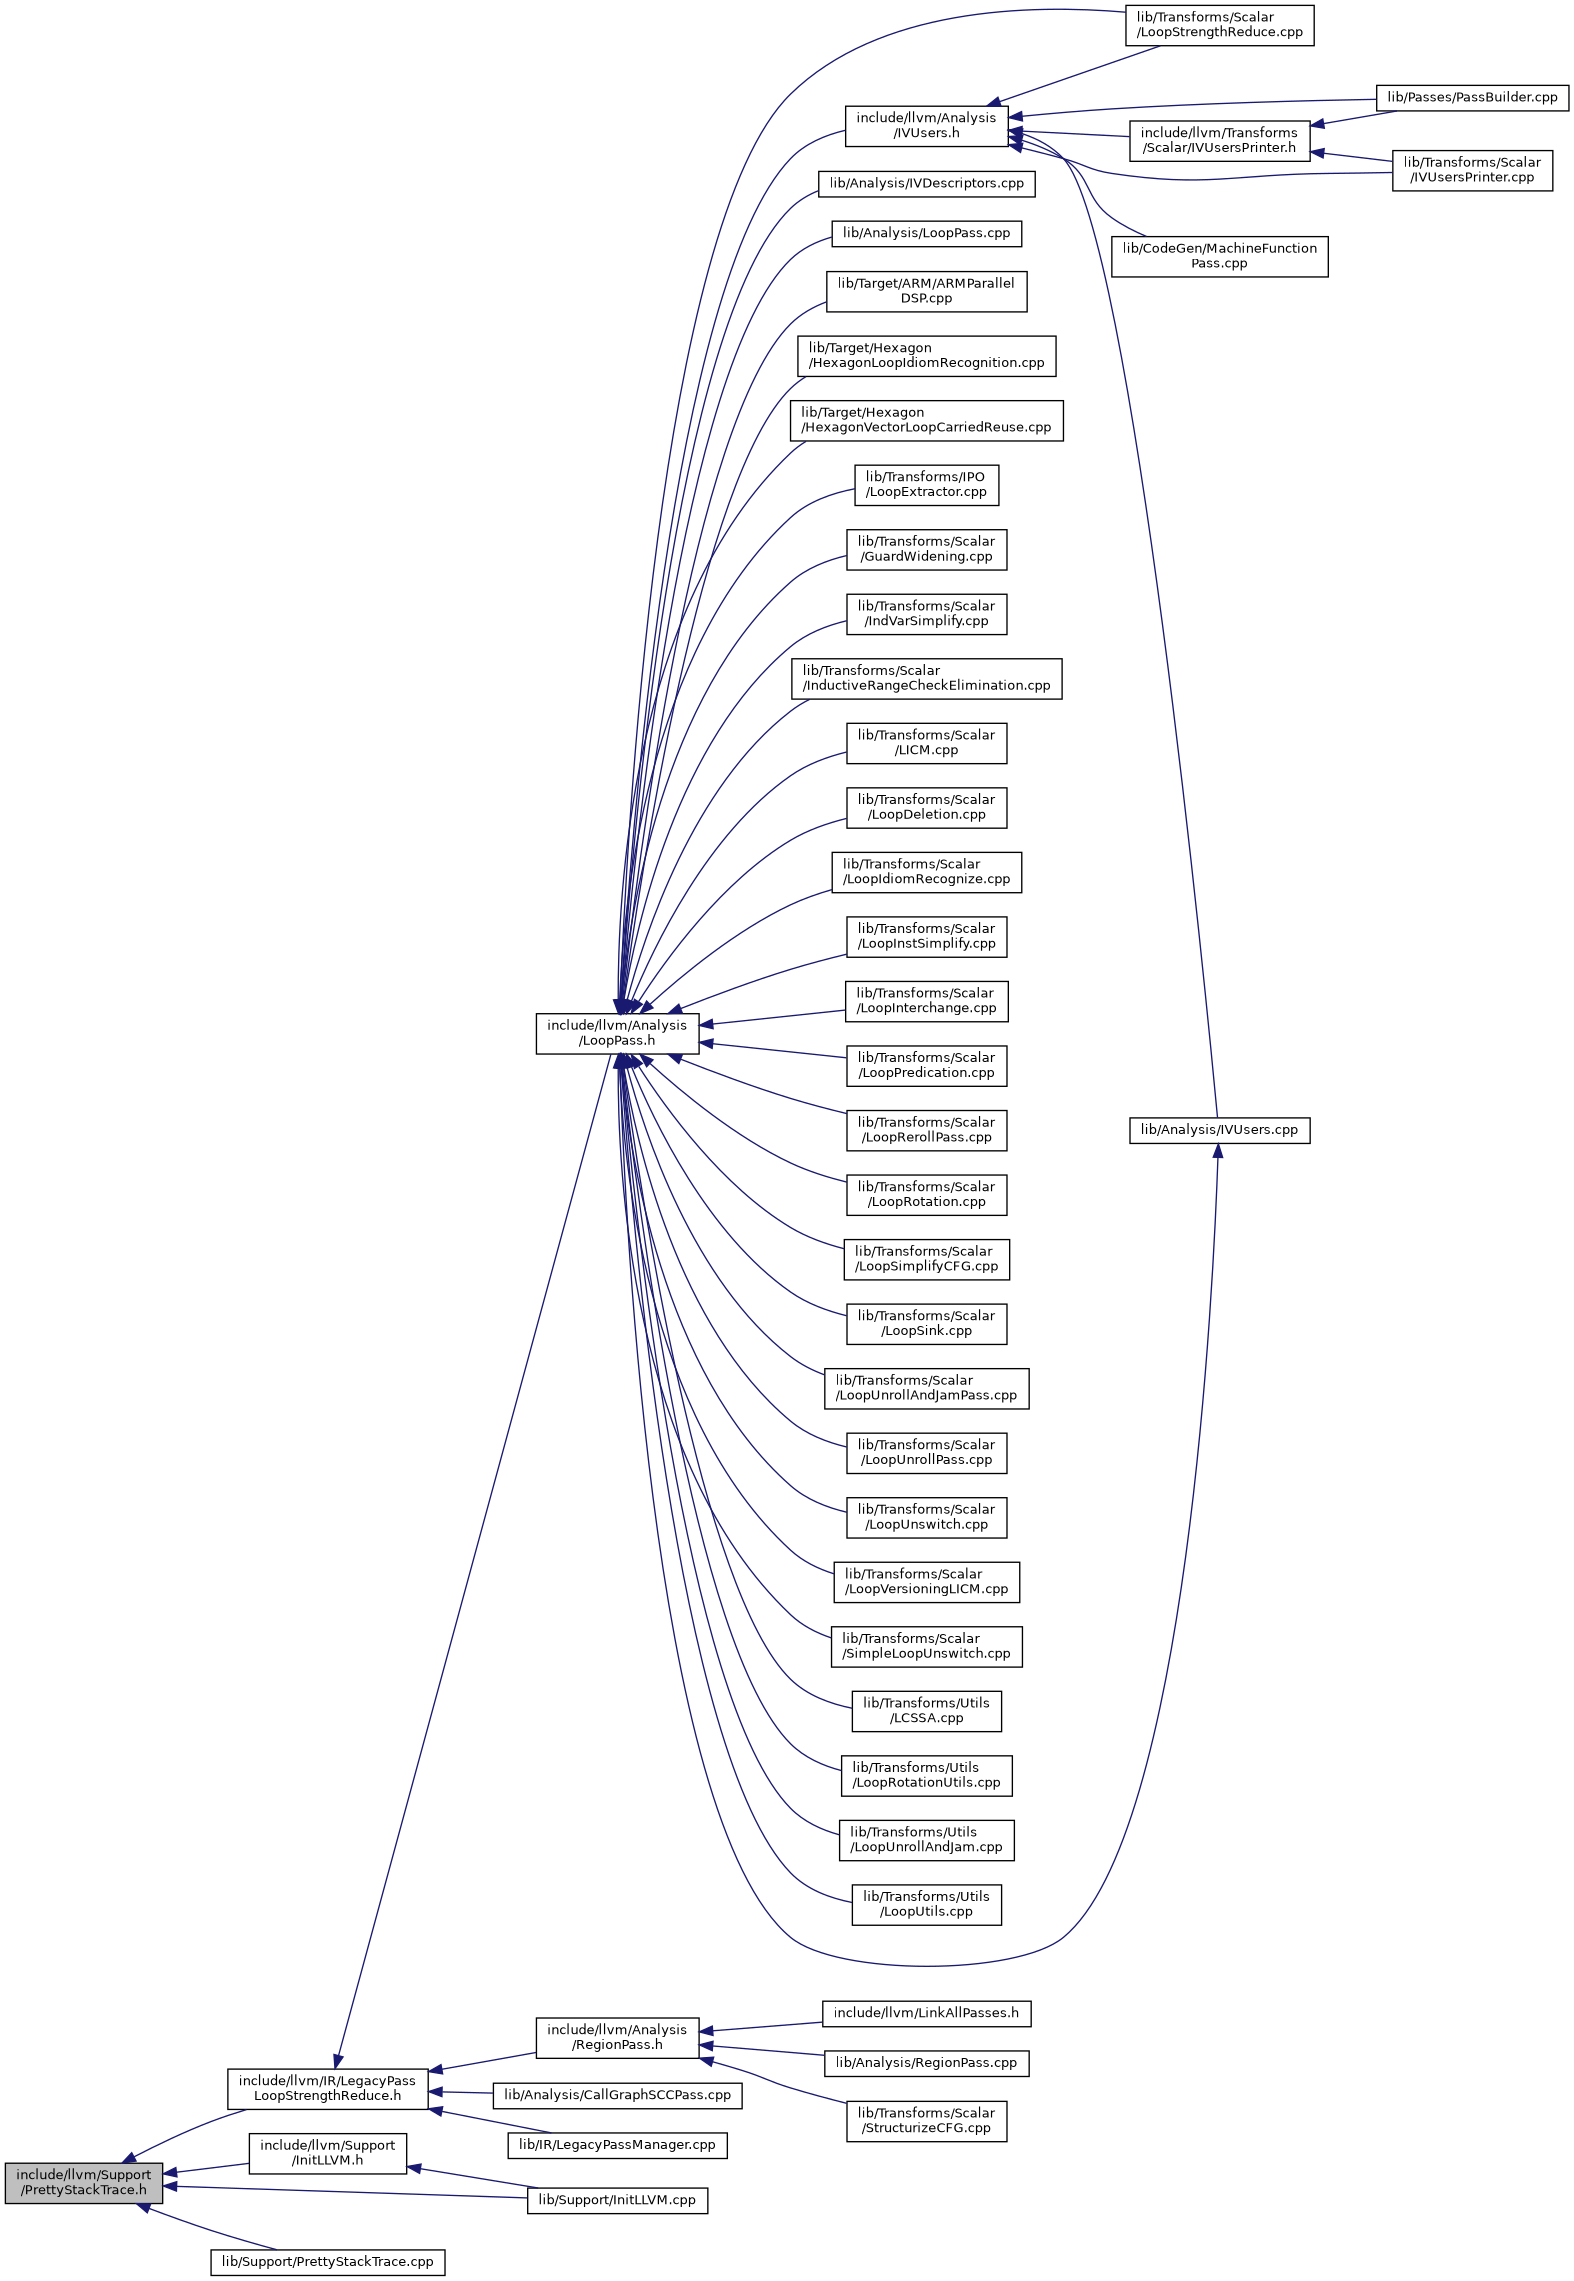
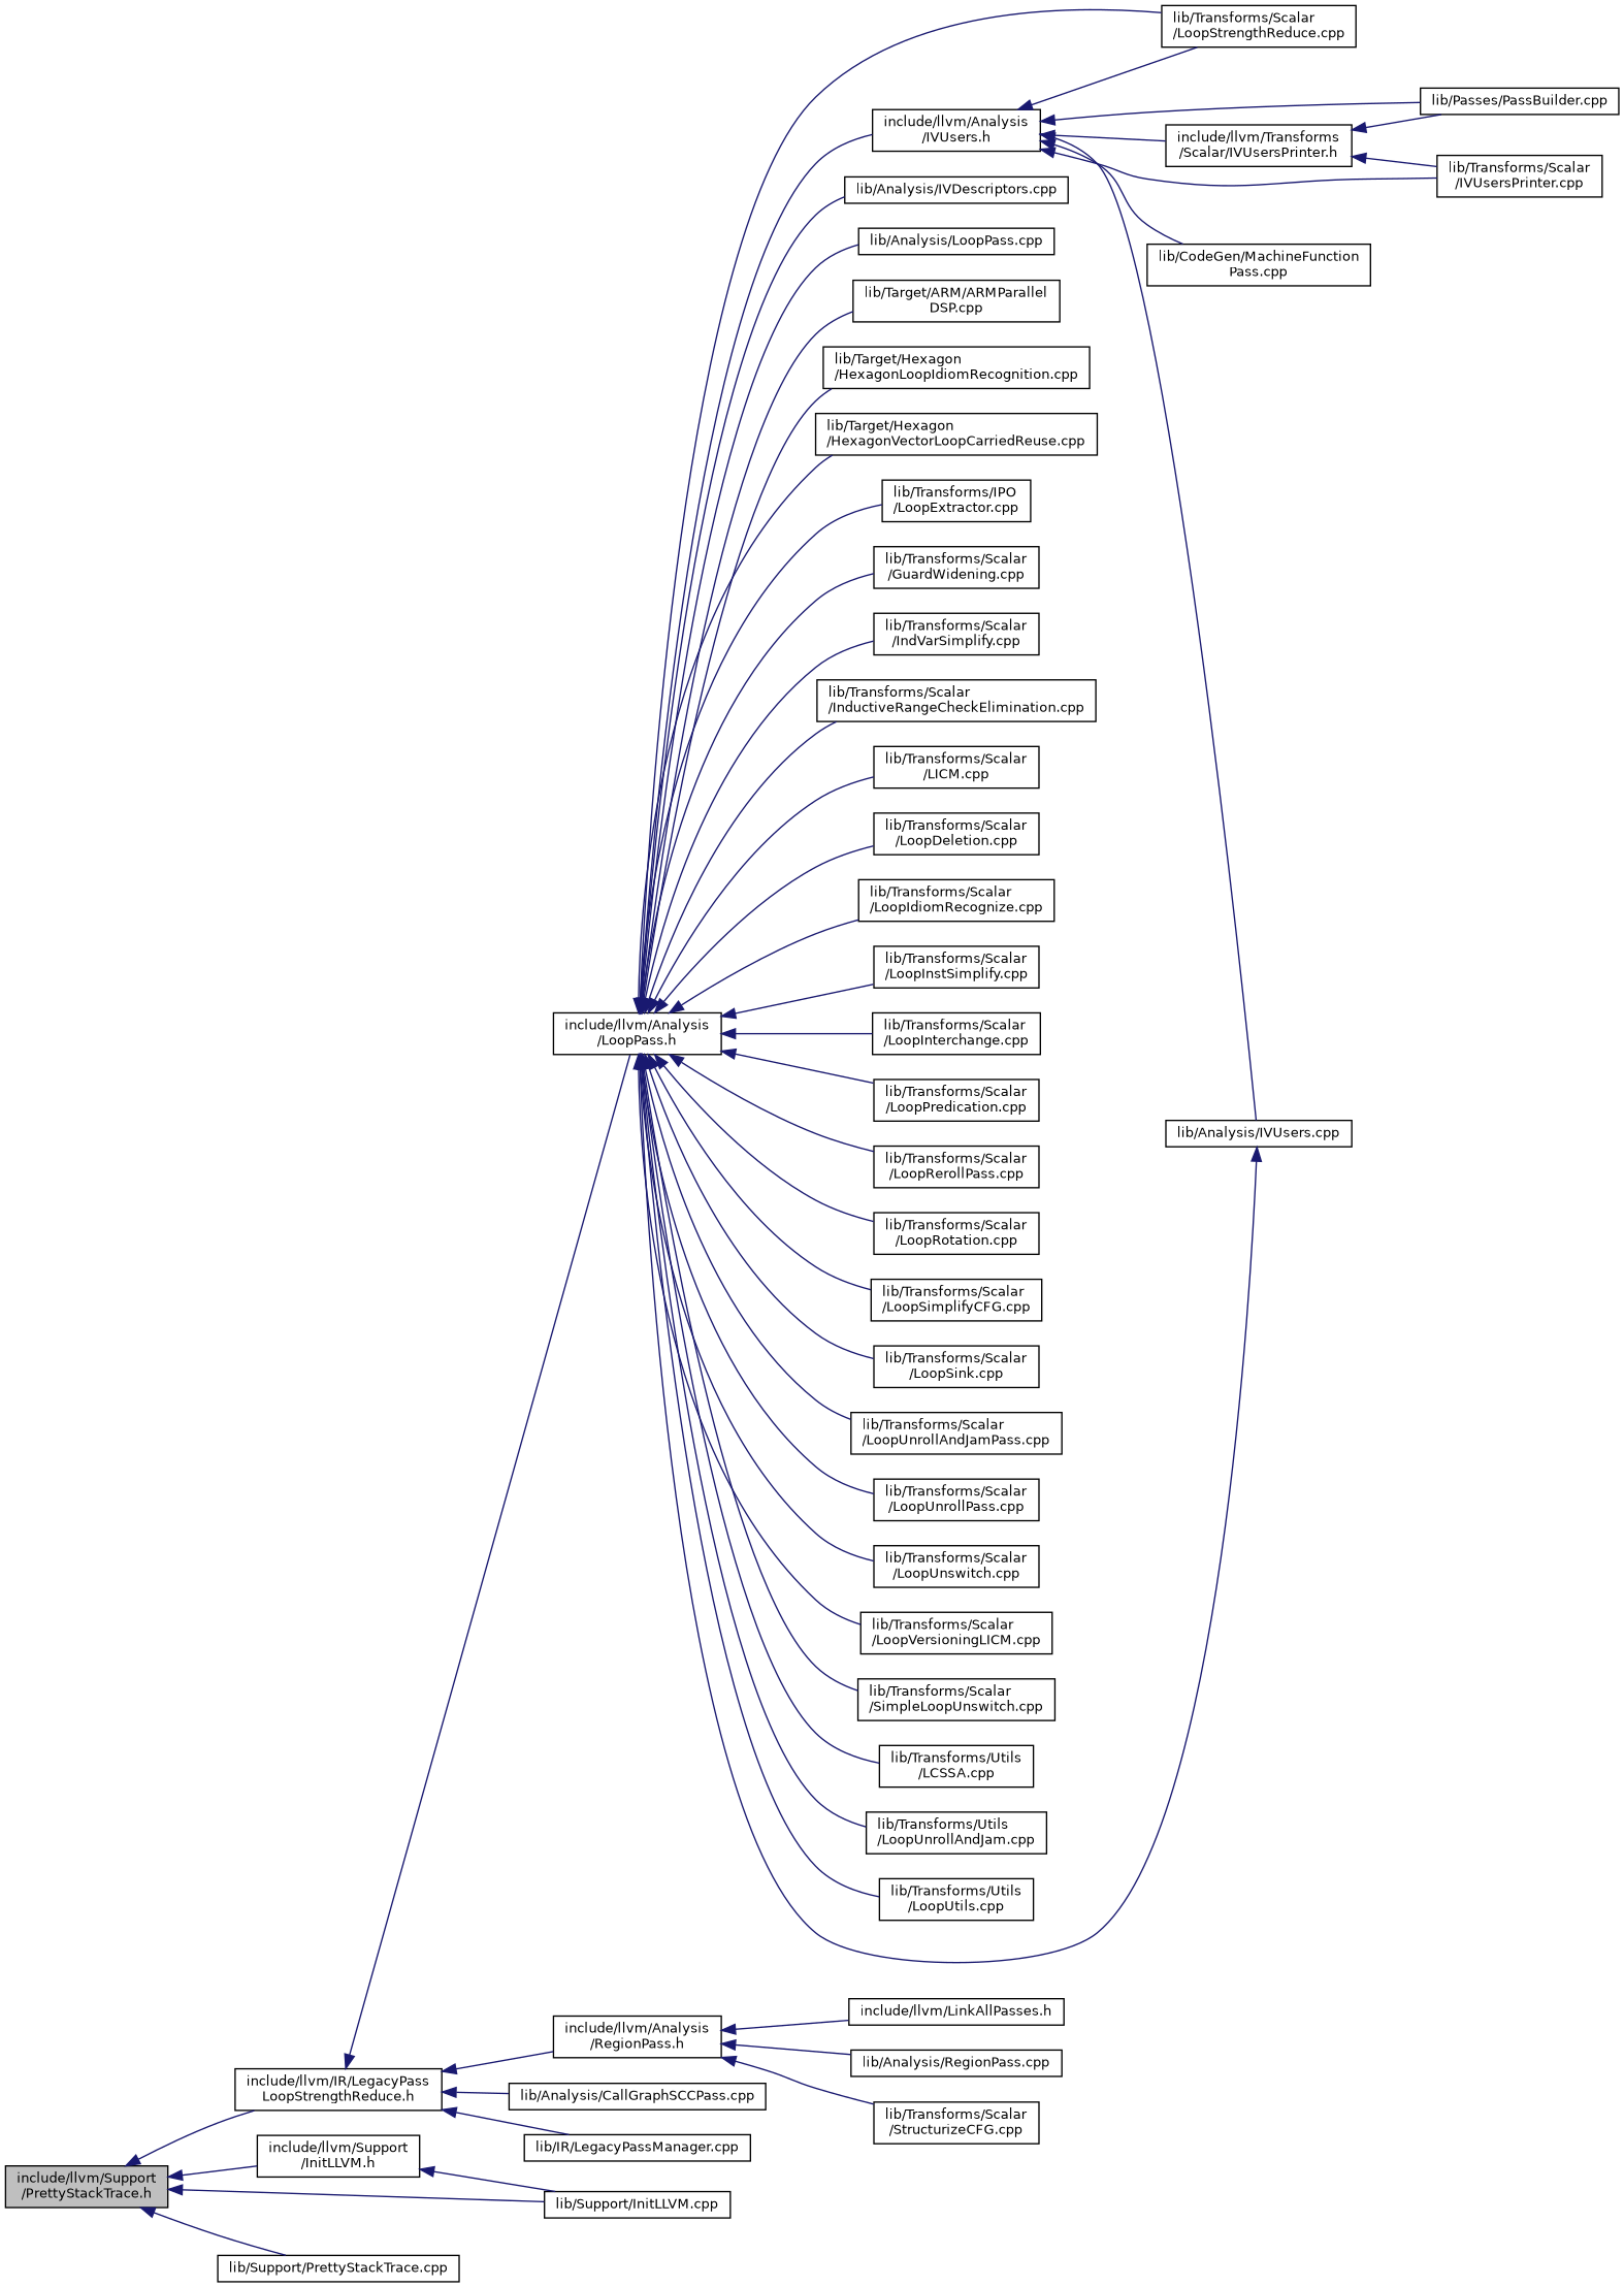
  digraph {
    rankdir=LR
    node [color=black fontname=Helvetica fontsize=10 shape=box]
    edge [color=midnightblue dir=back fontname=Helvetica fontsize=10 labelfontname=Helvetica labelfontsize=10 style=solid]
    n1 [fillcolor=grey75 fontcolor=black height=0.2 label="include/llvm/Support\l/PrettyStackTrace.h" style=filled width=0.4]
    n2 [height=0.2 label="include/llvm/IR/LegacyPass\lLoopStrengthReduce.h" width=0.4]
    n3 [height=0.2 label="include/llvm/Support\l/InitLLVM.h" width=0.4]
    n4 [height=0.2 label="lib/Support/InitLLVM.cpp" width=0.4]
    n5 [height=0.2 label="lib/Support/PrettyStackTrace.cpp" width=0.4]
    n6 [height=0.2 label="include/llvm/Analysis\l/LoopPass.h" width=0.4]
    n7 [height=0.2 label="include/llvm/Analysis\l/RegionPass.h" width=0.4]
    n8 [height=0.2 label="lib/Analysis/CallGraphSCCPass.cpp" width=0.4]
    n9 [height=0.2 label="lib/IR/LegacyPassManager.cpp" width=0.4]
    n10 [height=0.2 label="include/llvm/Analysis\l/IVUsers.h" width=0.4]
    n11 [height=0.2 label="lib/Transforms/Scalar\l/LoopStrengthReduce.cpp" width=0.4]
    n12 [height=0.2 label="lib/Analysis/IVDescriptors.cpp" width=0.4]
    n13 [height=0.2 label="lib/Analysis/LoopPass.cpp" width=0.4]
    n14 [height=0.2 label="lib/Target/ARM/ARMParallel\lDSP.cpp" width=0.4]
    n15 [height=0.2 label="lib/Target/Hexagon\l/HexagonLoopIdiomRecognition.cpp" width=0.4]
    n16 [height=0.2 label="lib/Target/Hexagon\l/HexagonVectorLoopCarriedReuse.cpp" width=0.4]
    n17 [height=0.2 label="lib/Transforms/IPO\l/LoopExtractor.cpp" width=0.4]
    n18 [height=0.2 label="lib/Transforms/Scalar\l/GuardWidening.cpp" width=0.4]
    n19 [height=0.2 label="lib/Transforms/Scalar\l/IndVarSimplify.cpp" width=0.4]
    n20 [height=0.2 label="lib/Transforms/Scalar\l/InductiveRangeCheckElimination.cpp" width=0.4]
    n21 [height=0.2 label="lib/Transforms/Scalar\l/LICM.cpp" width=0.4]
    n22 [height=0.2 label="lib/Transforms/Scalar\l/LoopDeletion.cpp" width=0.4]
    n23 [height=0.2 label="lib/Transforms/Scalar\l/LoopIdiomRecognize.cpp" width=0.4]
    n24 [height=0.2 label="lib/Transforms/Scalar\l/LoopInstSimplify.cpp" width=0.4]
    n25 [height=0.2 label="lib/Transforms/Scalar\l/LoopInterchange.cpp" width=0.4]
    n26 [height=0.2 label="lib/Transforms/Scalar\l/LoopPredication.cpp" width=0.4]
    n27 [height=0.2 label="lib/Transforms/Scalar\l/LoopRerollPass.cpp" width=0.4]
    n28 [height=0.2 label="lib/Transforms/Scalar\l/LoopRotation.cpp" width=0.4]
    n29 [height=0.2 label="lib/Transforms/Scalar\l/LoopSimplifyCFG.cpp" width=0.4]
    n30 [height=0.2 label="lib/Transforms/Scalar\l/LoopSink.cpp" width=0.4]
    n31 [height=0.2 label="lib/Transforms/Scalar\l/LoopUnrollAndJamPass.cpp" width=0.4]
    n32 [height=0.2 label="lib/Transforms/Scalar\l/LoopUnrollPass.cpp" width=0.4]
    n33 [height=0.2 label="lib/Transforms/Scalar\l/LoopUnswitch.cpp" width=0.4]
    n34 [height=0.2 label="lib/Transforms/Scalar\l/LoopVersioningLICM.cpp" width=0.4]
    n35 [height=0.2 label="lib/Transforms/Scalar\l/SimpleLoopUnswitch.cpp" width=0.4]
    n36 [height=0.2 label="lib/Transforms/Utils\l/LCSSA.cpp" width=0.4]
-   n37 [height=0.2 label="lib/Transforms/Utils\l/LoopRotationUtils.cpp" width=0.4]
    n38 [height=0.2 label="lib/Transforms/Utils\l/LoopUnrollAndJam.cpp" width=0.4]
    n39 [height=0.2 label="lib/Transforms/Utils\l/LoopUtils.cpp" width=0.4]
    n40 [height=0.2 label="include/llvm/LinkAllPasses.h" width=0.4]
    n41 [height=0.2 label="lib/Analysis/RegionPass.cpp" width=0.4]
    n42 [height=0.2 label="lib/Transforms/Scalar\l/StructurizeCFG.cpp" width=0.4]
    n43 [height=0.2 label="lib/Analysis/IVUsers.cpp" width=0.4]
    n44 [height=0.2 label="include/llvm/Transforms\l/Scalar/IVUsersPrinter.h" width=0.4]
    n45 [height=0.2 label="lib/Passes/PassBuilder.cpp" width=0.4]
    n46 [height=0.2 label="lib/Transforms/Scalar\l/IVUsersPrinter.cpp" width=0.4]
    n47 [height=0.2 label="lib/CodeGen/MachineFunction\lPass.cpp" width=0.4]
    n1 -> n2
    n1 -> n3
    n1 -> n4
    n1 -> n5
    n2 -> n6
    n2 -> n7
    n2 -> n8
    n2 -> n9
    n3 -> n4
    n6 -> n10
    n6 -> n11
    n6 -> n12
    n6 -> n13
    n6 -> n14
    n6 -> n15
    n6 -> n16
    n6 -> n17
    n6 -> n18
    n6 -> n19
    n6 -> n20
    n6 -> n21
    n6 -> n22
    n6 -> n23
    n6 -> n24
    n6 -> n25
    n6 -> n26
    n6 -> n27
    n6 -> n28
    n6 -> n29
    n6 -> n30
    n6 -> n31
    n6 -> n32
    n6 -> n33
    n6 -> n34
    n6 -> n35
    n6 -> n36
-   n6 -> n37
    n6 -> n38
    n6 -> n39
    n7 -> n40
    n7 -> n41
    n7 -> n42
    n10 -> n11
    n10 -> n43
    n10 -> n44
    n10 -> n45
    n10 -> n46
    n10 -> n47
    n43 -> n6
    n44 -> n45
    n44 -> n46
  }
